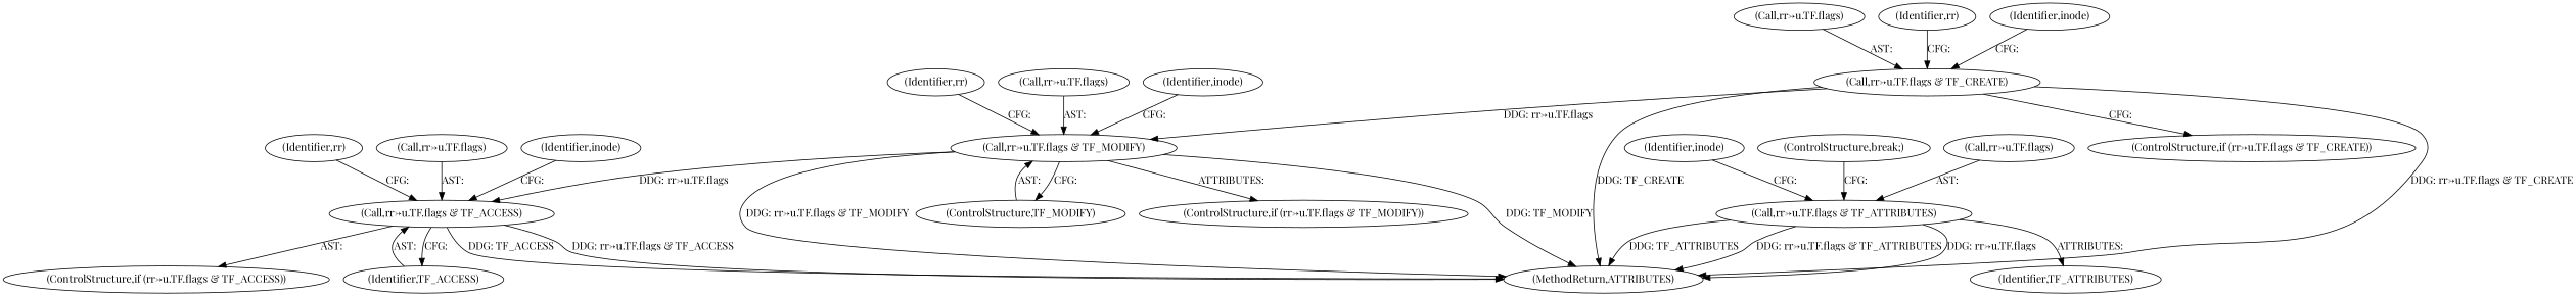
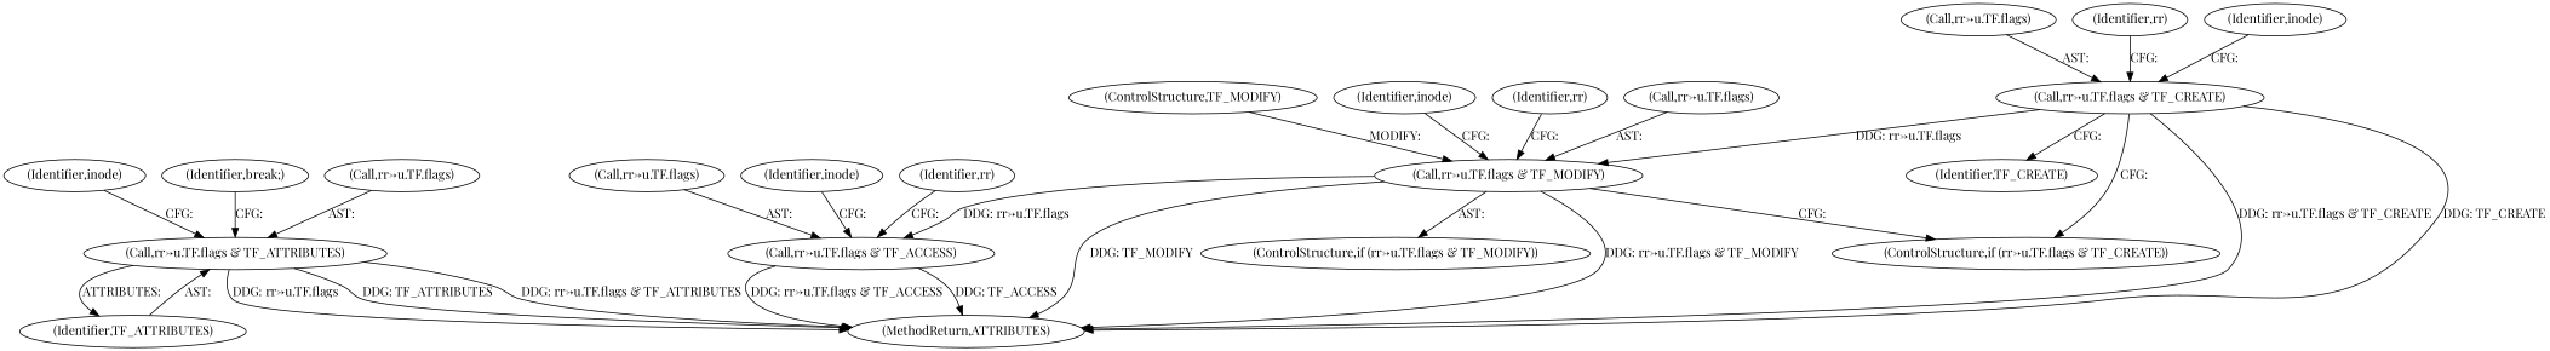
  digraph {
    fontname="Playfair Display"
    node [fontname="Playfair Display"]
    edge [fontname="Playfair Display"]
    n1 [label="(Call,rr->u.TF.flags & TF_ATTRIBUTES)"]
    n2 [label="(Identifier,TF_ATTRIBUTES)"]
    n3 [label="(MethodReturn,ATTRIBUTES)"]
    n4 [label="(Call,rr->u.TF.flags & TF_ACCESS)"]
-   n5 [label="(Identifier,TF_ACCESS)"]
-   n6 [label="(ControlStructure,if (rr->u.TF.flags & TF_ACCESS))"]
    n7 [label="(Call,rr->u.TF.flags & TF_MODIFY)"]
    n8 [label="(ControlStructure,if (rr->u.TF.flags & TF_MODIFY))"]
    n9 [label="(ControlStructure,TF_MODIFY)"]
    n10 [label="(Call,rr->u.TF.flags & TF_CREATE)"]
+   n11 [label="(Identifier,TF_CREATE)"]
    n12 [label="(ControlStructure,if (rr->u.TF.flags & TF_CREATE))"]
    n13 [label="(Call,rr->u.TF.flags)"]
    n14 [label="(Identifier,inode)"]
    n15 [label="(Identifier,inode)"]
    n16 [label="(Identifier,rr)"]
    n17 [label="(Identifier,rr)"]
-   n18 [label="(ControlStructure,break;)"]
+   n18 [label="(Identifier,break;)"]
    n19 [label="(Call,rr->u.TF.flags)"]
    n20 [label="(Identifier,rr)"]
    n21 [label="(Identifier,inode)"]
    n22 [label="(Call,rr->u.TF.flags)"]
    n23 [label="(Call,rr->u.TF.flags)"]
    n24 [label="(Identifier,inode)"]
    n1 -> n2 [label="ATTRIBUTES: "]
    n1 -> n3 [label="DDG: TF_ATTRIBUTES"]
    n1 -> n3 [label="DDG: rr->u.TF.flags & TF_ATTRIBUTES"]
    n1 -> n3 [label="DDG: rr->u.TF.flags"]
+   n2 -> n1 [label="AST: "]
    n4 -> n3 [label="DDG: TF_ACCESS"]
    n4 -> n3 [label="DDG: rr->u.TF.flags & TF_ACCESS"]
-   n4 -> n5 [label="CFG: "]
-   n4 -> n6 [label="AST: "]
-   n5 -> n4 [label="AST: "]
    n7 -> n3 [label="DDG: TF_MODIFY"]
    n7 -> n3 [label="DDG: rr->u.TF.flags & TF_MODIFY"]
    n7 -> n4 [label="DDG: rr->u.TF.flags"]
-   n7 -> n8 [label="ATTRIBUTES: "]
-   n7 -> n9 [label="CFG: "]
-   n9 -> n7 [label="AST: "]
+   n7 -> n8 [label="AST: "]
+   n7 -> n12 [label="CFG: "]
+   n9 -> n7 [label="MODIFY: "]
    n10 -> n3 [label="DDG: rr->u.TF.flags & TF_CREATE"]
    n10 -> n3 [label="DDG: TF_CREATE"]
    n10 -> n7 [label="DDG: rr->u.TF.flags"]
+   n10 -> n11 [label="CFG: "]
    n10 -> n12 [label="CFG: "]
    n13 -> n10 [label="AST: "]
    n14 -> n7 [label="CFG: "]
    n15 -> n4 [label="CFG: "]
    n16 -> n10 [label="CFG: "]
    n17 -> n7 [label="CFG: "]
    n18 -> n1 [label="CFG: "]
    n19 -> n7 [label="AST: "]
    n20 -> n4 [label="CFG: "]
    n21 -> n10 [label="CFG: "]
    n22 -> n4 [label="AST: "]
    n23 -> n1 [label="AST: "]
    n24 -> n1 [label="CFG: "]
  }
